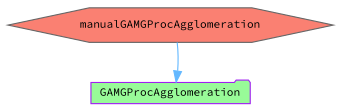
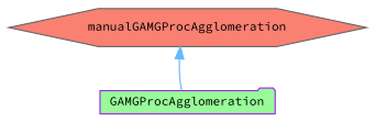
  digraph {
    fontname="Source Code Pro"
    node [fontname="Source Code Pro" fontsize=10 style=filled]
    n1 [color=gray40 fillcolor=salmon fontcolor=black height=0.2 label=manualGAMGProcAgglomeration shape=hexagon width=0.4]
    n2 [color=purple fillcolor=palegreen height=0.2 label=GAMGProcAgglomeration shape=folder width=0.4]
-   n2 -> n1 [color=steelblue1 dir=back fontname="Source Code Pro" fontsize=10 labelfontname=Helvetica labelfontsize=10 style=solid]
+   n1 -> n2 [color=steelblue1 dir=back fontname="Source Code Pro" fontsize=10 labelfontname=Helvetica labelfontsize=10 style=solid]
  }
